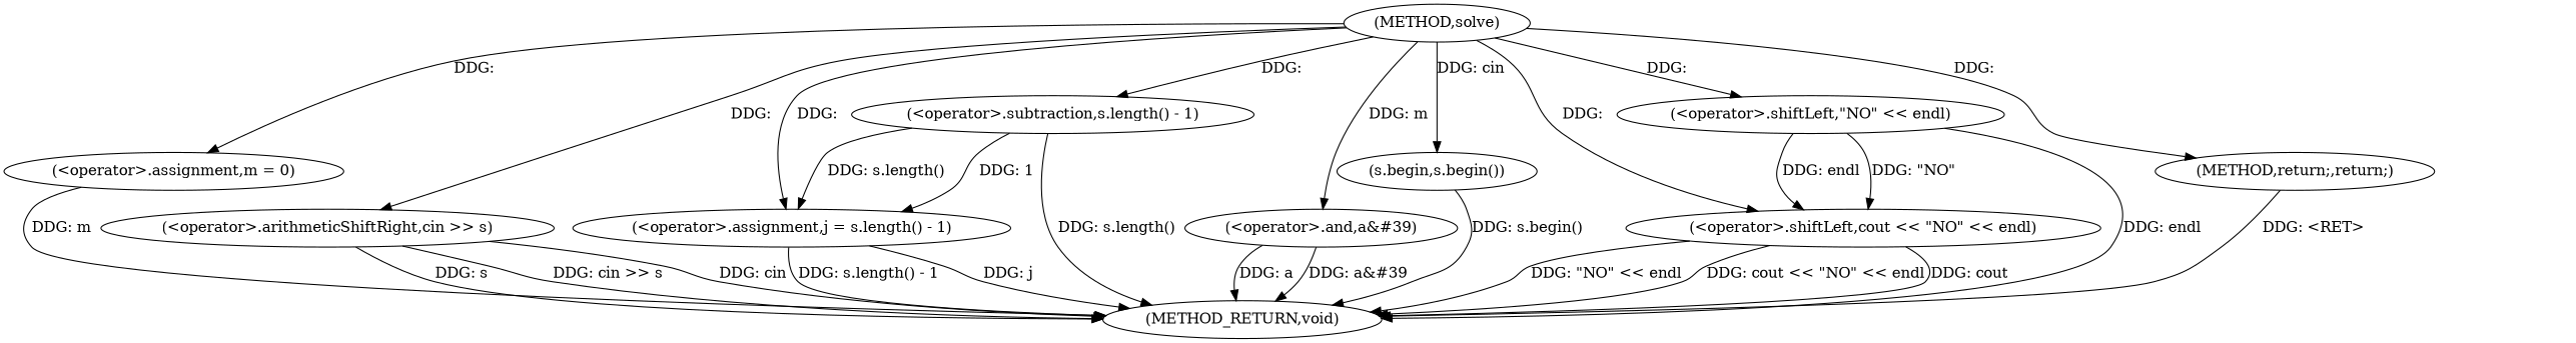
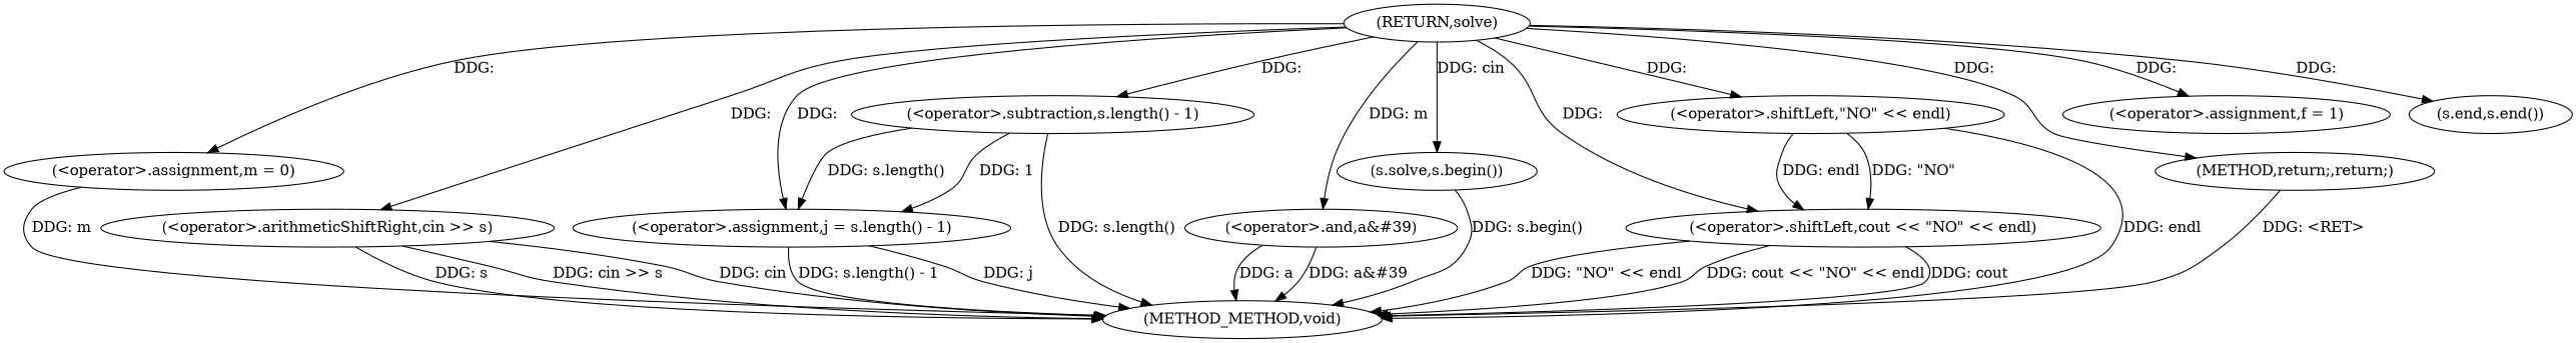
  digraph {
-   n1 [label="(METHOD,solve)"]
+   n1 [label="(RETURN,solve)"]
    n2 [label="(<operator>.assignment,m = 0)"]
    n3 [label="(<operator>.arithmeticShiftRight,cin >> s)"]
    n4 [label="(<operator>.assignment,j = s.length() - 1)"]
+   n5 [label="(<operator>.assignment,f = 1)"]
    n6 [label="(<operator>.and,a&#39)"]
-   n7 [label="(s.begin,s.begin())"]
+   n7 [label="(s.solve,s.begin())"]
    n8 [label="(<operator>.shiftLeft,cout << \"NO\" << endl)"]
    n9 [label="(METHOD,return;,return;)"]
    n10 [label="(<operator>.subtraction,s.length() - 1)"]
+   n11 [label="(s.end,s.end())"]
    n12 [label="(<operator>.shiftLeft,\"NO\" << endl)"]
-   n13 [label="(METHOD_RETURN,void)"]
+   n13 [label="(METHOD_METHOD,void)"]
    n1 -> n2 [label="DDG: "]
    n1 -> n3 [label="DDG: "]
    n1 -> n4 [label="DDG: "]
+   n1 -> n5 [label="DDG: "]
    n1 -> n6 [label="DDG: m"]
    n1 -> n7 [label="DDG: cin"]
    n1 -> n8 [label="DDG: "]
    n1 -> n9 [label="DDG: "]
    n1 -> n10 [label="DDG: "]
+   n1 -> n11 [label="DDG: "]
    n1 -> n12 [label="DDG: "]
    n2 -> n13 [label="DDG: m"]
    n3 -> n13 [label="DDG: s"]
    n3 -> n13 [label="DDG: cin >> s"]
    n3 -> n13 [label="DDG: cin"]
    n4 -> n13 [label="DDG: j"]
    n4 -> n13 [label="DDG: s.length() - 1"]
    n6 -> n13 [label="DDG: a&#39"]
    n6 -> n13 [label="DDG: a"]
    n7 -> n13 [label="DDG: s.begin()"]
    n8 -> n13 [label="DDG: \"NO\" << endl"]
    n8 -> n13 [label="DDG: cout << \"NO\" << endl"]
    n8 -> n13 [label="DDG: cout"]
    n9 -> n13 [label="DDG: <RET>"]
    n10 -> n4 [label="DDG: 1"]
    n10 -> n4 [label="DDG: s.length()"]
    n10 -> n13 [label="DDG: s.length()"]
    n12 -> n8 [label="DDG: \"NO\""]
    n12 -> n8 [label="DDG: endl"]
    n12 -> n13 [label="DDG: endl"]
  }
